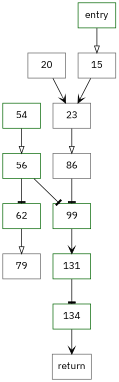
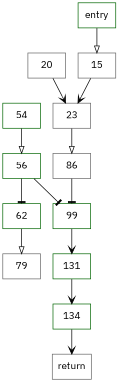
  digraph {
    fontname="IBM Plex Sans"
    node [color=darkgreen fontname="IBM Plex Sans" shape=box]
    edge [arrowhead=vee fontname="IBM Plex Sans"]
    15 [color=gray40]
    entry
    23 [color=gray40]
    n4 [color=gray40 label=86]
    20 [color=gray40]
    99
    131
    54
    56
    62
    79 [color=gray40]
    134
    return [color=gray40]
    15 -> 23
    entry -> 15 [arrowhead=onormal]
    23 -> n4 [arrowhead=onormal]
    n4 -> 99 [arrowhead=tee]
    20 -> 23
    99 -> 131
-   131 -> 134 [arrowhead=tee]
+   131 -> 134
    54 -> 56 [arrowhead=onormal]
    56 -> 99 [arrowhead=tee]
    56 -> 62 [arrowhead=tee]
    62 -> 79 [arrowhead=onormal]
    134 -> return
  }
